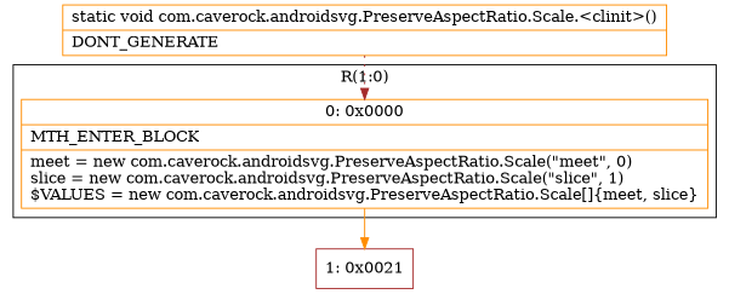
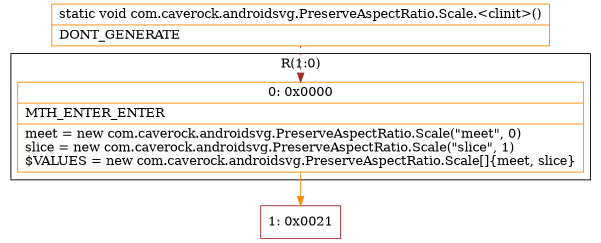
  digraph {
    node [color=darkorange shape=record]
-   n1 [label="{0\:\ 0x0000|MTH_ENTER_BLOCK\l|meet = new com.caverock.androidsvg.PreserveAspectRatio.Scale(\"meet\", 0)\lslice = new com.caverock.androidsvg.PreserveAspectRatio.Scale(\"slice\", 1)\l$VALUES = new com.caverock.androidsvg.PreserveAspectRatio.Scale[]\{meet, slice\}\l}"]
+   n1 [label="{0\:\ 0x0000|MTH_ENTER_ENTER\l|meet = new com.caverock.androidsvg.PreserveAspectRatio.Scale(\"meet\", 0)\lslice = new com.caverock.androidsvg.PreserveAspectRatio.Scale(\"slice\", 1)\l$VALUES = new com.caverock.androidsvg.PreserveAspectRatio.Scale[]\{meet, slice\}\l}"]
    n2 [color=brown label="{1\:\ 0x0021}"]
    n3 [label="{static void com.caverock.androidsvg.PreserveAspectRatio.Scale.\<clinit\>()  | DONT_GENERATE\l}"]
    subgraph cluster_1 {
      label="R(1:0)"
      n1
    }
    n1 -> n2 [color=darkorange style=solid]
    n3 -> n1 [color=brown style=dotted]
  }
